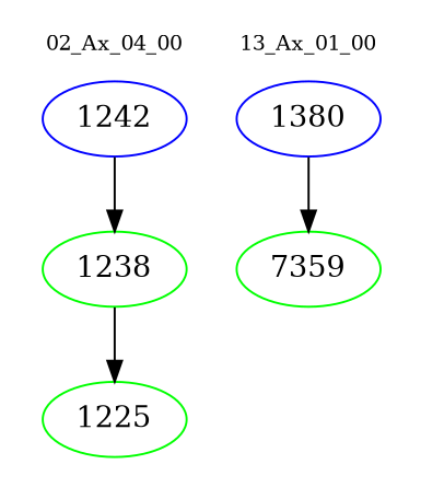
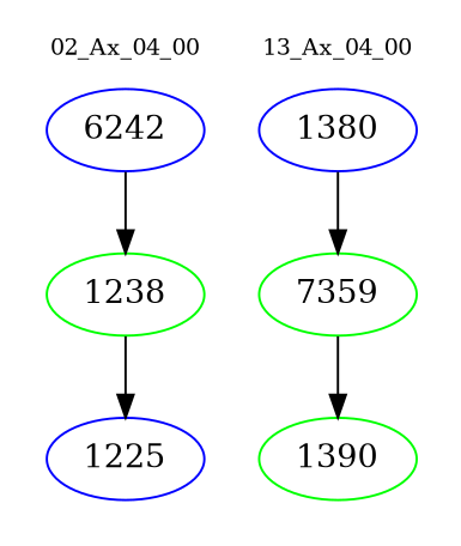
  digraph {
    node [color=green]
    edge [color=black]
-   n1 [color=blue label=1242]
+   n1 [color=blue label=6242]
    n2 [label=1238]
-   n3 [label=1225]
+   n3 [color=blue label=1225]
    n4 [color=blue label=1380]
    n5 [label=7359]
+   n6 [label=1390]
    subgraph cluster_1 {
      color=white
      fontsize=10
      label="02_Ax_04_00"
      n1
      n2
      n3
    }
    subgraph cluster_2 {
      color=white
      fontsize=10
-     label="13_Ax_01_00"
+     label="13_Ax_04_00"
      n4
      n5
+     n6
    }
    n1 -> n2
    n2 -> n3
    n4 -> n5
+   n5 -> n6
  }
